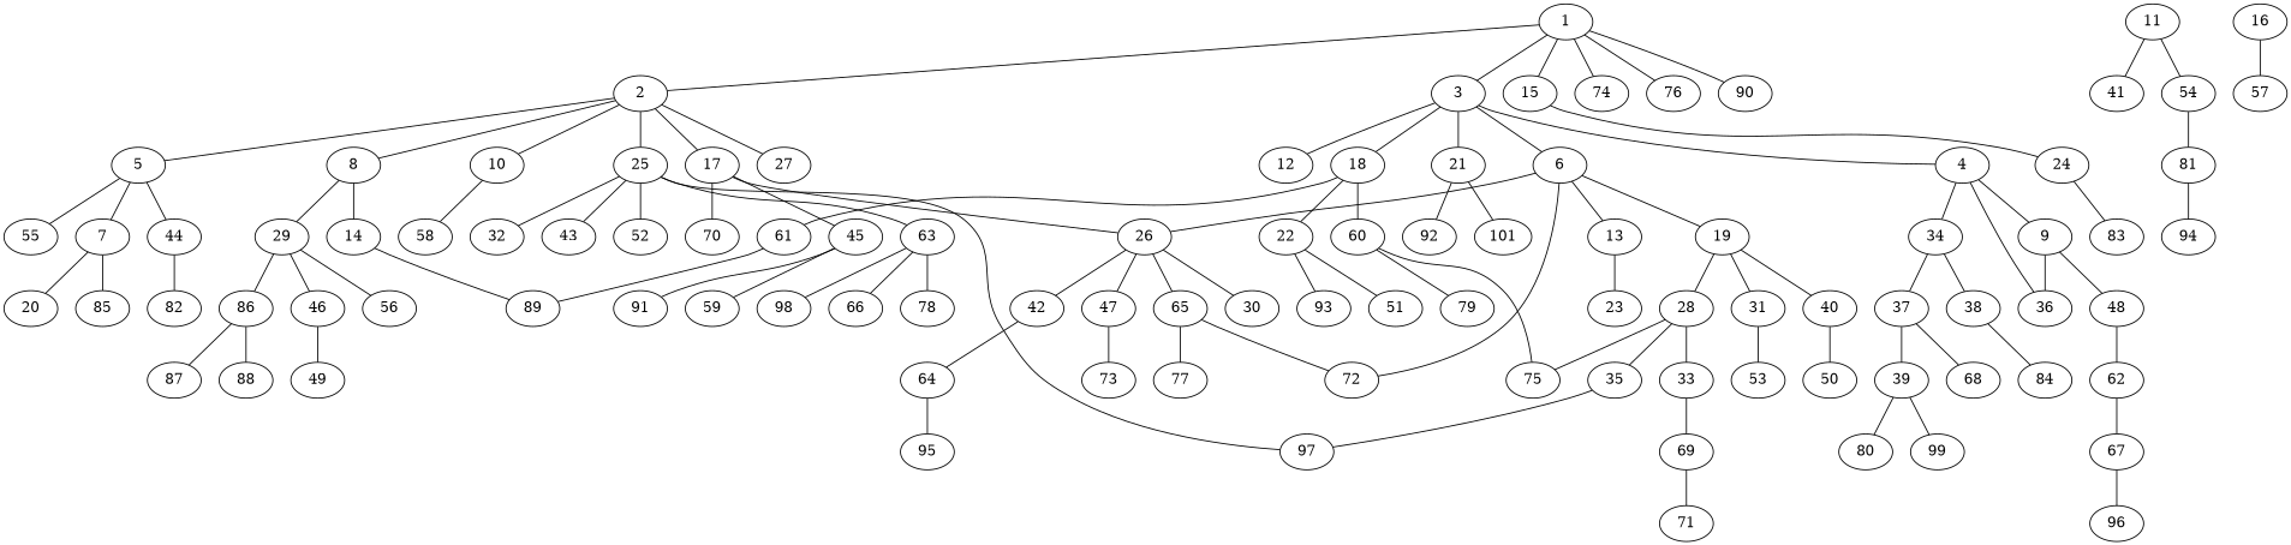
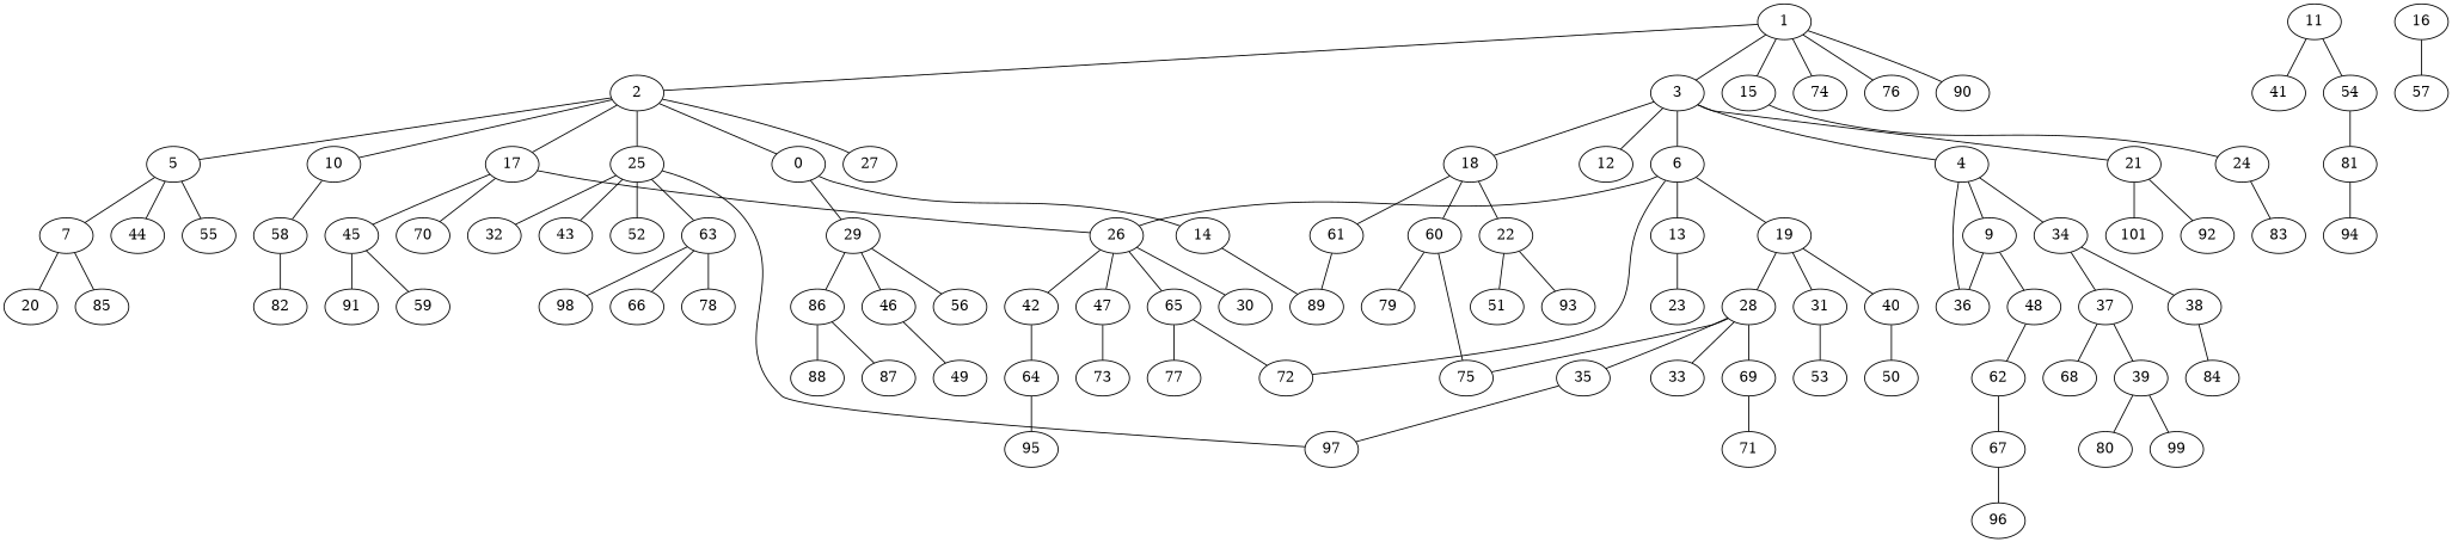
  graph {
    1
    2
    3
    15
    74
    76
    90
    5
-   8
+   8 [label=0]
    10
    17
    25
    27
    4
    6
    12
    18
    21
    24
    7
    44
    55
    14
    29
    58
    26
    45
    70
    32
    43
    52
    63
    97
    9
    34
    36
    13
    19
    72
    22
    60
    61
    92
    n44 [label=101]
    83
    20
    85
    89
    46
    56
    86
    82
    30
    42
    47
    65
    59
    91
    66
    78
    98
    48
    11
    41
    54
    37
    38
    23
    28
    31
    40
    51
    93
    75
    79
    16
    57
    62
    81
    39
    68
    84
    33
    35
    53
    50
    64
    73
    77
    49
    87
    88
    67
    94
    69
    95
    71
    80
    99
    96
    1 -- 2
    1 -- 3
    1 -- 15
    1 -- 74
    1 -- 76
    1 -- 90
    2 -- 5
    2 -- 8
    2 -- 10
    2 -- 17
    2 -- 25
    2 -- 27
    3 -- 4
    3 -- 6
    3 -- 12
    3 -- 18
    3 -- 21
    15 -- 24
    5 -- 7
    5 -- 44
    5 -- 55
    8 -- 14
    8 -- 29
    10 -- 58
    17 -- 26
    17 -- 45
    17 -- 70
    25 -- 32
    25 -- 43
    25 -- 52
    25 -- 63
    25 -- 97
    4 -- 9
    4 -- 34
    4 -- 36
    6 -- 26
    6 -- 13
    6 -- 19
    6 -- 72
    18 -- 22
    18 -- 60
    18 -- 61
    21 -- 92
    21 -- n44
    24 -- 83
    7 -- 20
    7 -- 85
    14 -- 89
    29 -- 46
    29 -- 56
    29 -- 86
-   44 -- 82
+   58 -- 82
    26 -- 30
    26 -- 42
    26 -- 47
    26 -- 65
    45 -- 59
    45 -- 91
    63 -- 66
    63 -- 78
    63 -- 98
    9 -- 36
    9 -- 48
    34 -- 37
    34 -- 38
    13 -- 23
    19 -- 28
    19 -- 31
    19 -- 40
    22 -- 51
    22 -- 93
    60 -- 75
    60 -- 79
    61 -- 89
    46 -- 49
    86 -- 87
    86 -- 88
    42 -- 64
    47 -- 73
    65 -- 72
    65 -- 77
    48 -- 62
    11 -- 41
    11 -- 54
    54 -- 81
    37 -- 39
    37 -- 68
    38 -- 84
    28 -- 75
    28 -- 33
    28 -- 35
    31 -- 53
    40 -- 50
    16 -- 57
    62 -- 67
    81 -- 94
    39 -- 80
    39 -- 99
-   33 -- 69
+   28 -- 69
    35 -- 97
    64 -- 95
    67 -- 96
    69 -- 71
  }
